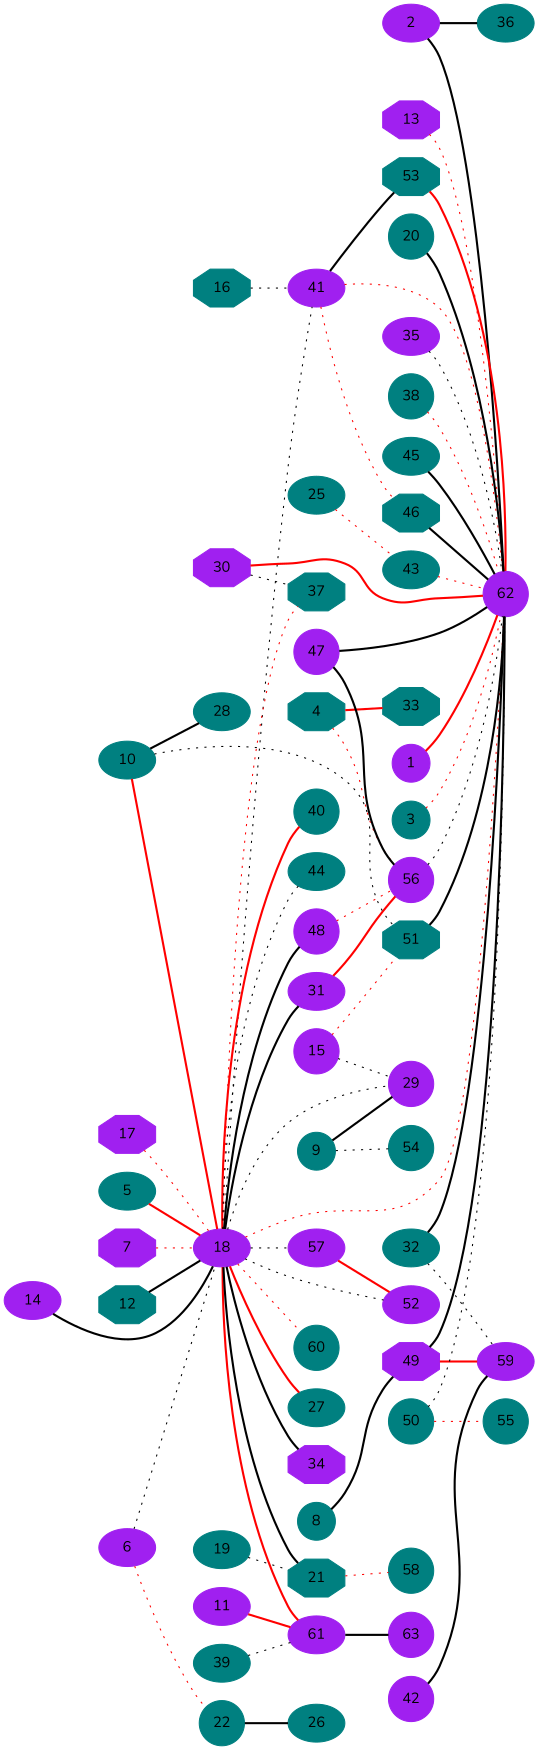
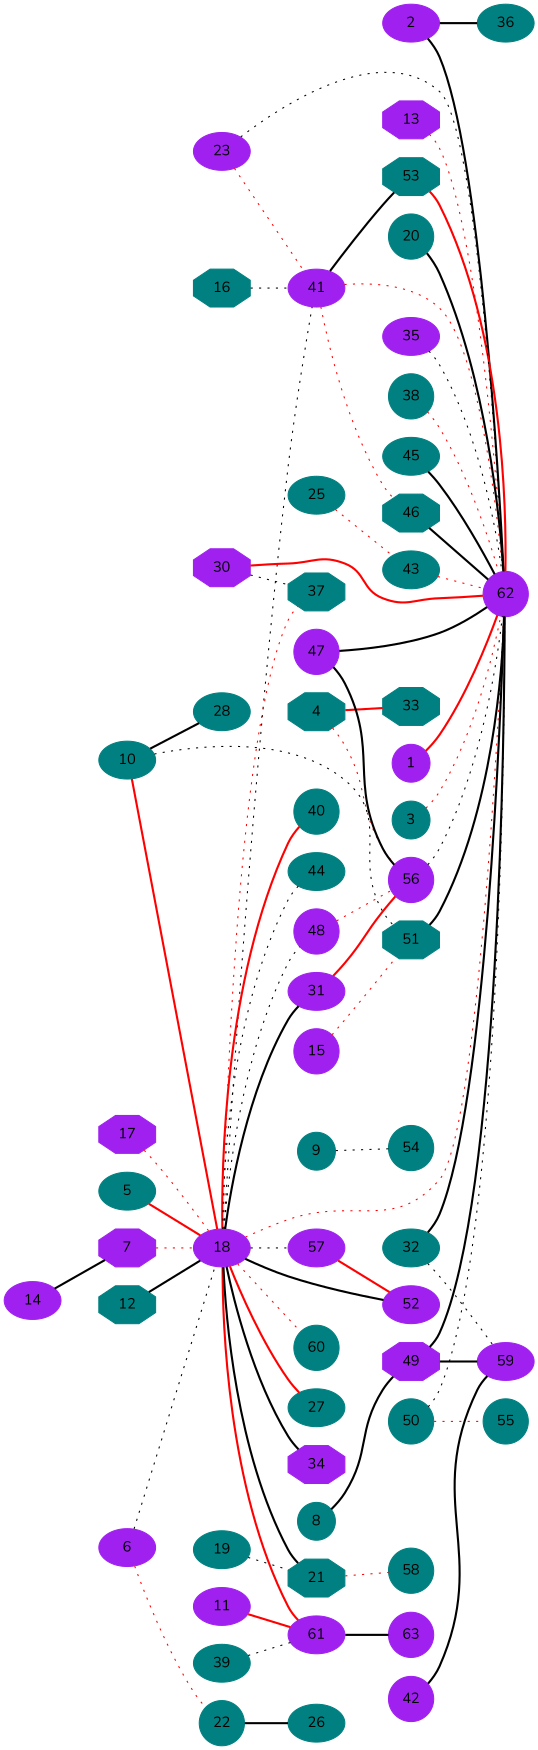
  graph {
    fontname=Nunito
    rankdir=LR
    node [color=teal fontname=Nunito shape=ellipse style=filled]
    edge [color=black fontname=Nunito style=dotted weight=1.0]
    1 [color=purple shape=circle]
    62 [color=purple shape=circle]
    2 [color=purple]
    36
    3 [shape=circle]
    4 [shape=octagon]
    33 [shape=octagon]
    56 [color=purple shape=circle]
    18 [color=purple]
    5
-   29 [color=purple shape=circle]
    61 [color=purple]
    41 [color=purple]
    21 [shape=octagon]
    27
    31 [color=purple]
    34 [color=purple shape=octagon]
    37 [shape=octagon]
    40 [shape=circle]
    44
    48 [color=purple shape=circle]
    52 [color=purple]
    57 [color=purple]
    60 [shape=circle]
    6 [color=purple]
    22 [shape=circle]
    26
    7 [color=purple shape=octagon]
    8 [shape=circle]
    49 [color=purple shape=octagon]
    59 [color=purple]
    9 [shape=circle]
    54 [shape=circle]
    10
    28
    51 [shape=octagon]
    11 [color=purple]
    63 [color=purple shape=circle]
    12 [shape=octagon]
    13 [color=purple shape=octagon]
    14 [color=purple]
    15 [color=purple shape=circle]
    16 [shape=octagon]
    46 [shape=octagon]
    53 [shape=octagon]
    17 [color=purple shape=octagon]
    58 [shape=circle]
    19
    20 [shape=circle]
+   23 [color=purple]
    25
    43
    30 [color=purple shape=octagon]
    32
    35 [color=purple]
    38 [shape=circle]
    39
    42 [color=purple shape=circle]
    45
    47 [color=purple shape=circle]
    50 [shape=circle]
    55 [shape=circle]
    1 -- 62 [color=red style=bold]
    2 -- 62 [style=bold]
    2 -- 36 [style=bold]
    3 -- 62 [color=red]
    4 -- 33 [color=red style=bold]
    4 -- 56 [color=red]
    56 -- 62
    18 -- 62 [color=red]
-   18 -- 29
    18 -- 61 [color=red style=bold weight=2.0]
    18 -- 41
    18 -- 21 [style=bold]
    18 -- 27 [color=red style=bold]
    18 -- 31 [style=bold]
    18 -- 34 [style=bold]
    18 -- 37 [color=red]
    18 -- 40 [color=red style=bold]
    18 -- 44
-   18 -- 48 [style=bold]
-   18 -- 52 [weight=2.0]
+   18 -- 48
+   18 -- 52 [style=bold weight=2.0]
    18 -- 57
    18 -- 60 [color=red]
    5 -- 18 [color=red style=bold]
    61 -- 63 [style=bold]
    41 -- 62 [color=red]
    41 -- 46 [color=red]
    41 -- 53 [style=bold]
    21 -- 58 [color=red]
    31 -- 56 [color=red style=bold]
    48 -- 56 [color=red]
    57 -- 52 [color=red style=bold]
    6 -- 18
    6 -- 22 [color=red]
    22 -- 26 [style=bold]
    7 -- 18 [color=red]
    8 -- 49 [style=bold]
    49 -- 62 [style=bold]
-   49 -- 59 [color=red style=bold]
-   9 -- 29 [style=bold]
+   49 -- 59 [style=bold]
    9 -- 54
    10 -- 18 [color=red style=bold]
    10 -- 28 [style=bold]
    10 -- 51
    51 -- 62 [style=bold weight=3.0]
    11 -- 61 [color=red style=bold]
    12 -- 18 [style=bold]
    13 -- 62 [color=red]
-   14 -- 18 [style=bold]
-   15 -- 29
+   14 -- 7 [style=bold]
    15 -- 51 [color=red]
    16 -- 41
    46 -- 62 [style=bold]
    53 -- 62 [color=red style=bold]
    17 -- 18 [color=red]
    19 -- 21
    20 -- 62 [style=bold]
+   23 -- 62
+   23 -- 41 [color=red]
    25 -- 43 [color=red]
    43 -- 62 [color=red weight=2.0]
    30 -- 62 [color=red style=bold]
    30 -- 37
    32 -- 62 [style=bold]
    32 -- 59
    35 -- 62
    38 -- 62 [color=red]
    39 -- 61
    42 -- 59 [style=bold]
    45 -- 62 [style=bold]
    47 -- 62 [style=bold]
    47 -- 56 [style=bold]
    50 -- 62
    50 -- 55 [color=red]
  }
